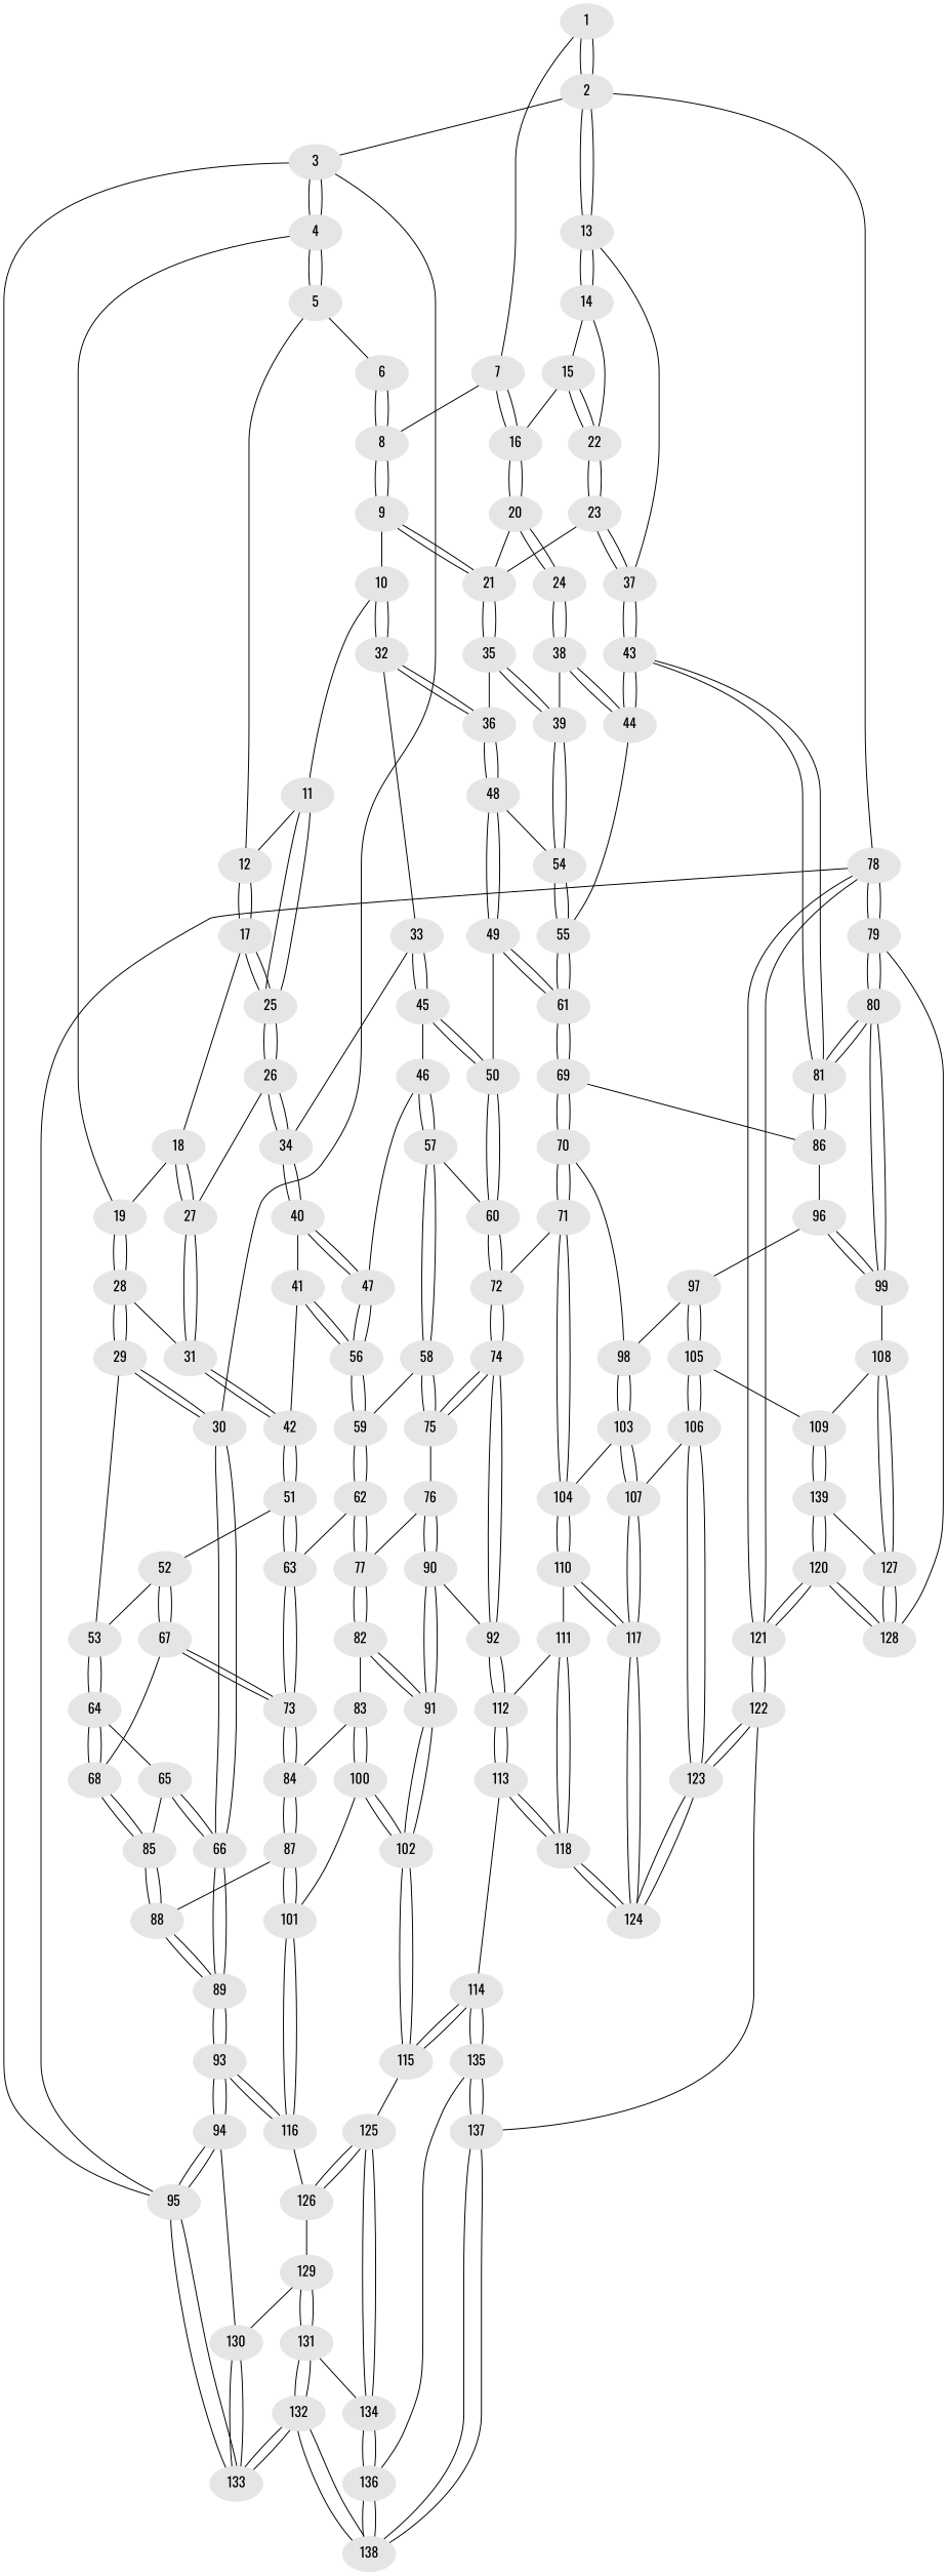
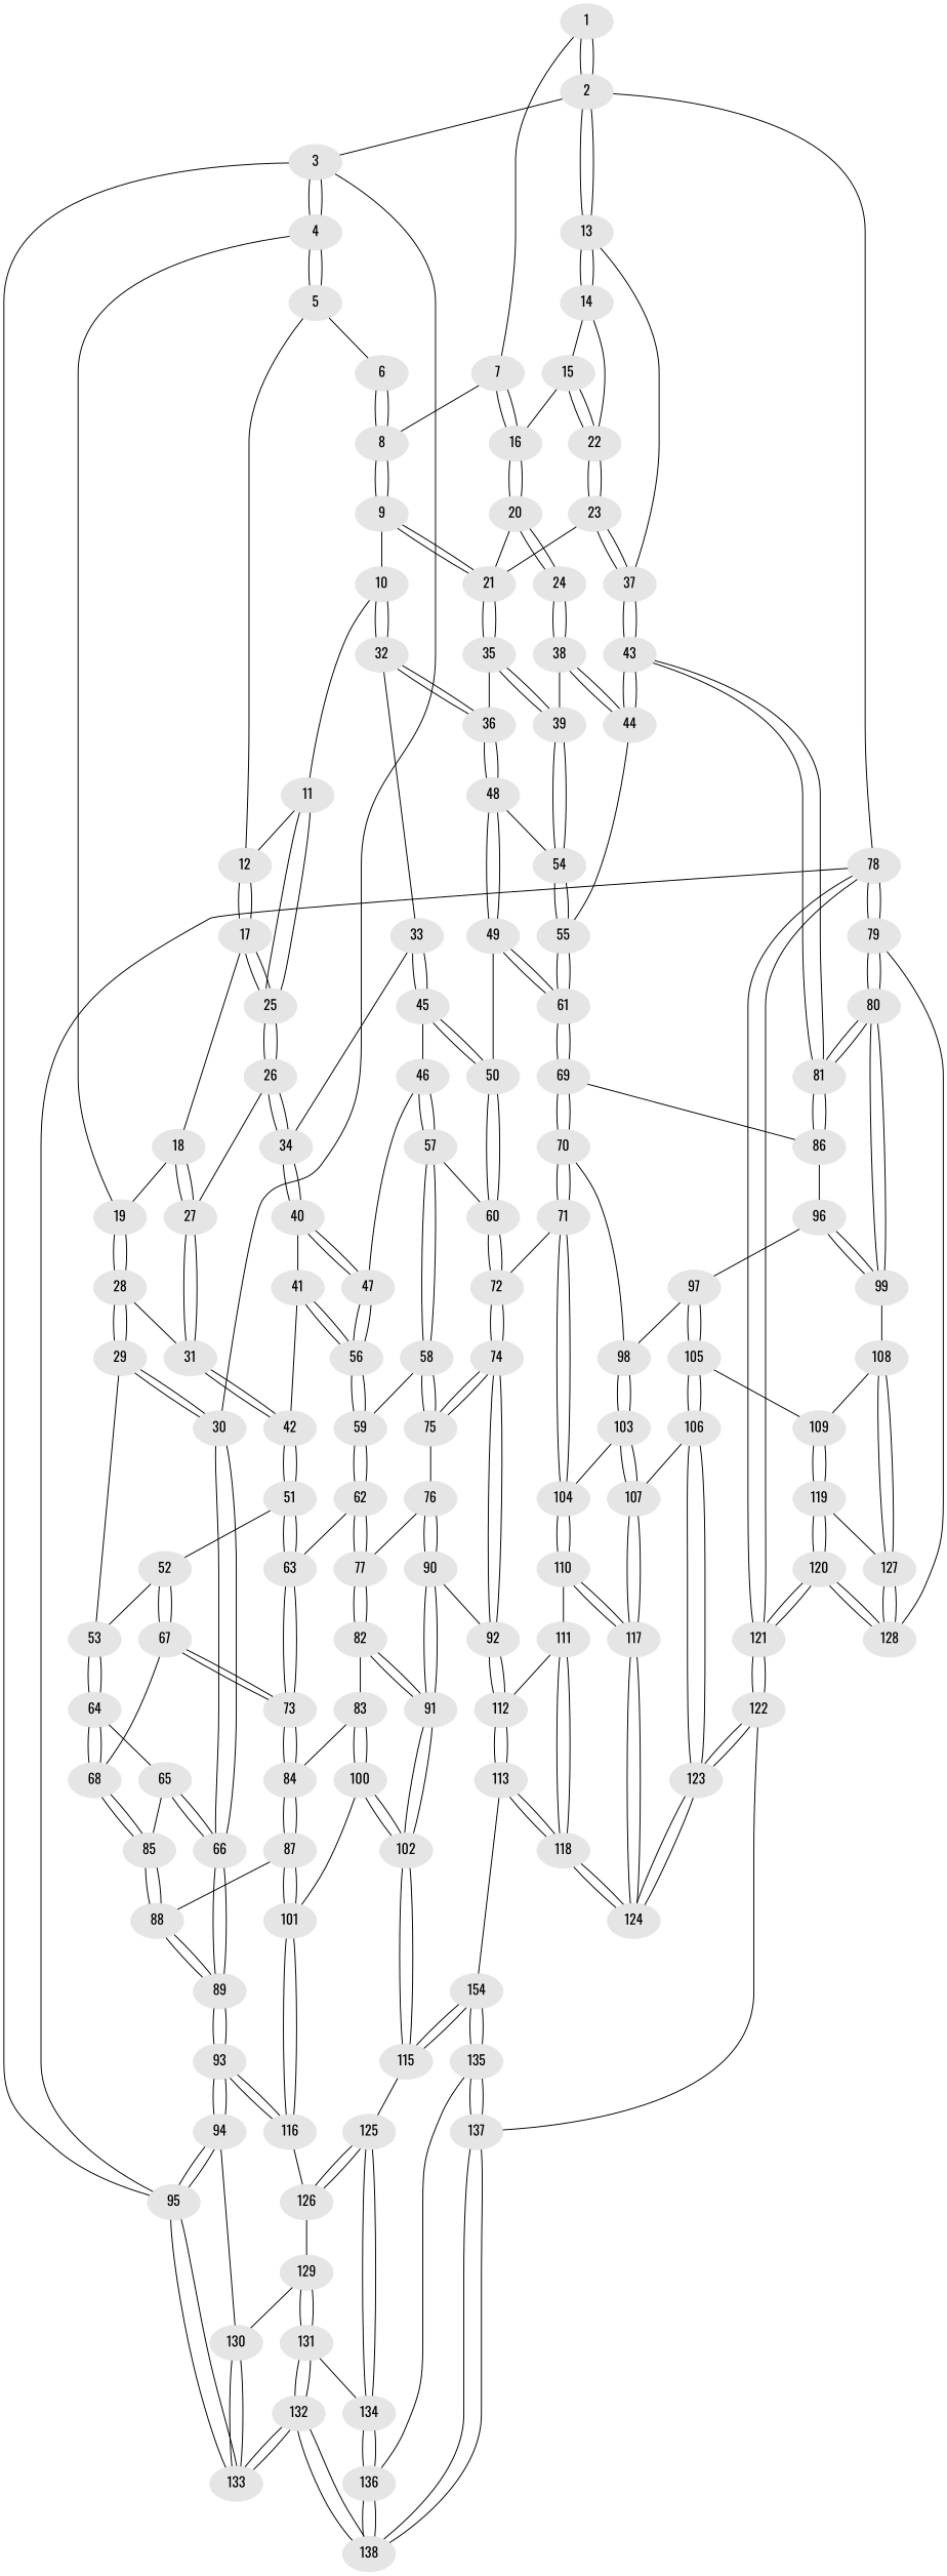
  graph {
    fontname=Oswald
    node [color=gray90 fontname=Oswald style=filled]
    edge [fontname=Oswald]
    1
    2
    7
    3
    13
    78
    8
    16
    4
    30
    95
    14
    37
    79
    121
    5
    19
    66
    133
    6
    12
    28
    17
    9
    20
    10
    21
    11
    32
    35
    25
    33
    36
    26
    18
    15
    22
    43
    23
    24
    27
    31
    29
    38
    39
    44
    34
    40
    42
    53
    64
    89
    51
    45
    48
    46
    50
    41
    47
    54
    49
    81
    55
    56
    59
    52
    63
    86
    61
    57
    60
    58
    69
    72
    67
    73
    68
    65
    62
    75
    76
    77
    74
    70
    82
    84
    85
    88
    93
    71
    98
    96
    104
    103
    110
    92
    87
    112
    90
    91
    83
    80
    128
    122
    99
    108
    100
    102
    101
    97
    116
    94
    115
    113
    130
    126
    105
    106
    109
    107
    127
    125
    117
    111
    123
-   119 [label=139]
+   119
    124
    120
    118
-   114
+   114 [label=154]
    135
    137
    136
    134
    129
    138
    131
    132
    1 -- 2
    1 -- 2
    1 -- 7
    2 -- 3
    2 -- 13
    2 -- 13
    2 -- 78
    7 -- 8
    7 -- 16
    7 -- 16
    3 -- 4
    3 -- 4
    3 -- 30
    3 -- 95
    13 -- 14
    13 -- 14
    13 -- 37
    78 -- 95
    78 -- 79
    78 -- 79
    78 -- 121
    78 -- 121
    8 -- 9
    8 -- 9
    16 -- 20
    16 -- 20
    4 -- 5
    4 -- 5
    4 -- 19
    30 -- 66
    30 -- 66
    95 -- 133
    95 -- 133
    14 -- 15
    14 -- 22
    37 -- 43
    37 -- 43
    79 -- 80
    79 -- 80
    79 -- 128
    121 -- 122
    121 -- 122
    5 -- 6
    5 -- 12
    19 -- 28
    19 -- 28
    66 -- 89
    66 -- 89
    6 -- 8
    6 -- 8
    12 -- 17
    12 -- 17
    28 -- 31
    28 -- 29
    28 -- 29
    17 -- 25
    17 -- 25
    17 -- 18
    9 -- 10
    9 -- 21
    9 -- 21
    20 -- 21
    20 -- 24
    20 -- 24
    10 -- 11
    10 -- 32
    10 -- 32
    21 -- 35
    21 -- 35
    11 -- 12
    11 -- 25
    11 -- 25
    32 -- 33
    32 -- 36
    32 -- 36
    35 -- 36
    35 -- 39
    35 -- 39
    25 -- 26
    25 -- 26
    33 -- 34
    33 -- 45
    33 -- 45
    36 -- 48
    36 -- 48
    26 -- 27
    26 -- 34
    26 -- 34
    18 -- 19
    18 -- 27
    18 -- 27
    15 -- 16
    15 -- 22
    15 -- 22
    22 -- 23
    22 -- 23
    43 -- 44
    43 -- 44
    43 -- 81
    43 -- 81
    23 -- 37
    23 -- 37
    23 -- 21
    24 -- 38
    24 -- 38
    27 -- 31
    27 -- 31
    31 -- 42
    31 -- 42
    29 -- 30
    29 -- 30
    29 -- 53
    38 -- 39
    38 -- 44
    38 -- 44
    39 -- 54
    39 -- 54
    44 -- 55
    34 -- 40
    34 -- 40
    40 -- 41
    40 -- 47
    40 -- 47
    42 -- 51
    42 -- 51
    53 -- 64
    53 -- 64
    64 -- 68
    64 -- 68
    64 -- 65
    89 -- 93
    89 -- 93
    51 -- 52
    51 -- 63
    51 -- 63
    45 -- 46
    45 -- 50
    45 -- 50
    48 -- 54
    48 -- 49
    48 -- 49
    46 -- 47
    46 -- 57
    46 -- 57
    50 -- 60
    50 -- 60
    41 -- 42
    41 -- 56
    41 -- 56
    47 -- 56
    47 -- 56
    54 -- 55
    54 -- 55
    49 -- 50
    49 -- 61
    49 -- 61
    81 -- 86
    81 -- 86
    55 -- 61
    55 -- 61
    56 -- 59
    56 -- 59
    59 -- 62
    59 -- 62
    52 -- 53
    52 -- 67
    52 -- 67
    63 -- 73
    63 -- 73
    86 -- 96
    61 -- 69
    61 -- 69
    57 -- 60
    57 -- 58
    57 -- 58
    60 -- 72
    60 -- 72
    58 -- 59
    58 -- 75
    58 -- 75
    69 -- 86
    69 -- 70
    69 -- 70
    72 -- 74
    72 -- 74
    67 -- 73
    67 -- 73
    67 -- 68
    73 -- 84
    73 -- 84
    68 -- 85
    68 -- 85
    65 -- 66
    65 -- 66
    65 -- 85
    62 -- 63
    62 -- 77
    62 -- 77
    75 -- 76
    76 -- 77
    76 -- 90
    76 -- 90
    77 -- 82
    77 -- 82
    74 -- 75
    74 -- 75
    74 -- 92
    74 -- 92
    70 -- 71
    70 -- 71
    70 -- 98
    82 -- 91
    82 -- 91
    82 -- 83
    84 -- 87
    84 -- 87
    85 -- 88
    85 -- 88
    88 -- 89
    88 -- 89
    93 -- 116
    93 -- 116
    93 -- 94
    93 -- 94
    71 -- 72
    71 -- 104
    71 -- 104
    98 -- 103
    98 -- 103
    96 -- 99
    96 -- 99
    96 -- 97
    104 -- 110
    104 -- 110
    103 -- 104
    103 -- 107
    103 -- 107
    110 -- 117
    110 -- 117
    110 -- 111
    92 -- 112
    92 -- 112
    87 -- 88
    87 -- 101
    87 -- 101
    112 -- 113
    112 -- 113
    90 -- 92
    90 -- 91
    90 -- 91
    91 -- 102
    91 -- 102
    83 -- 84
    83 -- 100
    83 -- 100
    80 -- 81
    80 -- 81
    80 -- 99
    80 -- 99
    122 -- 123
    122 -- 123
    122 -- 137
    99 -- 108
    108 -- 109
    108 -- 127
    108 -- 127
    100 -- 102
    100 -- 102
    100 -- 101
    102 -- 115
    102 -- 115
    101 -- 116
    101 -- 116
    97 -- 98
    97 -- 105
    97 -- 105
    116 -- 126
    94 -- 95
    94 -- 95
    94 -- 130
    115 -- 125
    113 -- 118
    113 -- 118
    113 -- 114
    130 -- 133
    130 -- 133
    126 -- 129
    105 -- 106
    105 -- 106
    105 -- 109
    106 -- 107
    106 -- 123
    106 -- 123
    109 -- 119
    109 -- 119
    107 -- 117
    107 -- 117
    127 -- 128
    127 -- 128
    125 -- 126
    125 -- 126
    125 -- 134
    125 -- 134
    117 -- 124
    117 -- 124
    111 -- 112
    111 -- 118
    111 -- 118
    123 -- 124
    123 -- 124
    119 -- 127
    119 -- 120
    119 -- 120
    120 -- 121
    120 -- 121
    120 -- 128
    120 -- 128
    118 -- 124
    118 -- 124
    114 -- 115
    114 -- 115
    114 -- 135
    114 -- 135
    135 -- 137
    135 -- 137
    135 -- 136
    137 -- 138
    137 -- 138
    136 -- 138
    136 -- 138
    134 -- 136
    134 -- 136
    129 -- 130
    129 -- 131
    129 -- 131
    131 -- 134
    131 -- 132
    131 -- 132
    132 -- 133
    132 -- 133
    132 -- 138
    132 -- 138
  }
